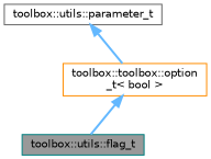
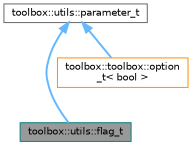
  digraph {
    node [fillcolor=white fontname=Helvetica fontsize=10 shape=box style=filled]
    edge [color=steelblue1 dir=back fontname=Helvetica fontsize=10 labelfontname=Helvetica labelfontsize=10 style=bold]
    n1 [color=teal fillcolor=grey60 fontcolor=black height=0.2 label="toolbox::utils::flag_t" width=0.4]
    n2 [color=darkorange height=0.2 label="toolbox::toolbox::option\l_t\< bool \>" width=0.4]
    n3 [color=gray40 height=0.2 label="toolbox::utils::parameter_t" width=0.4]
-   n2 -> n1
+   n3 -> n1
    n3 -> n2
  }
